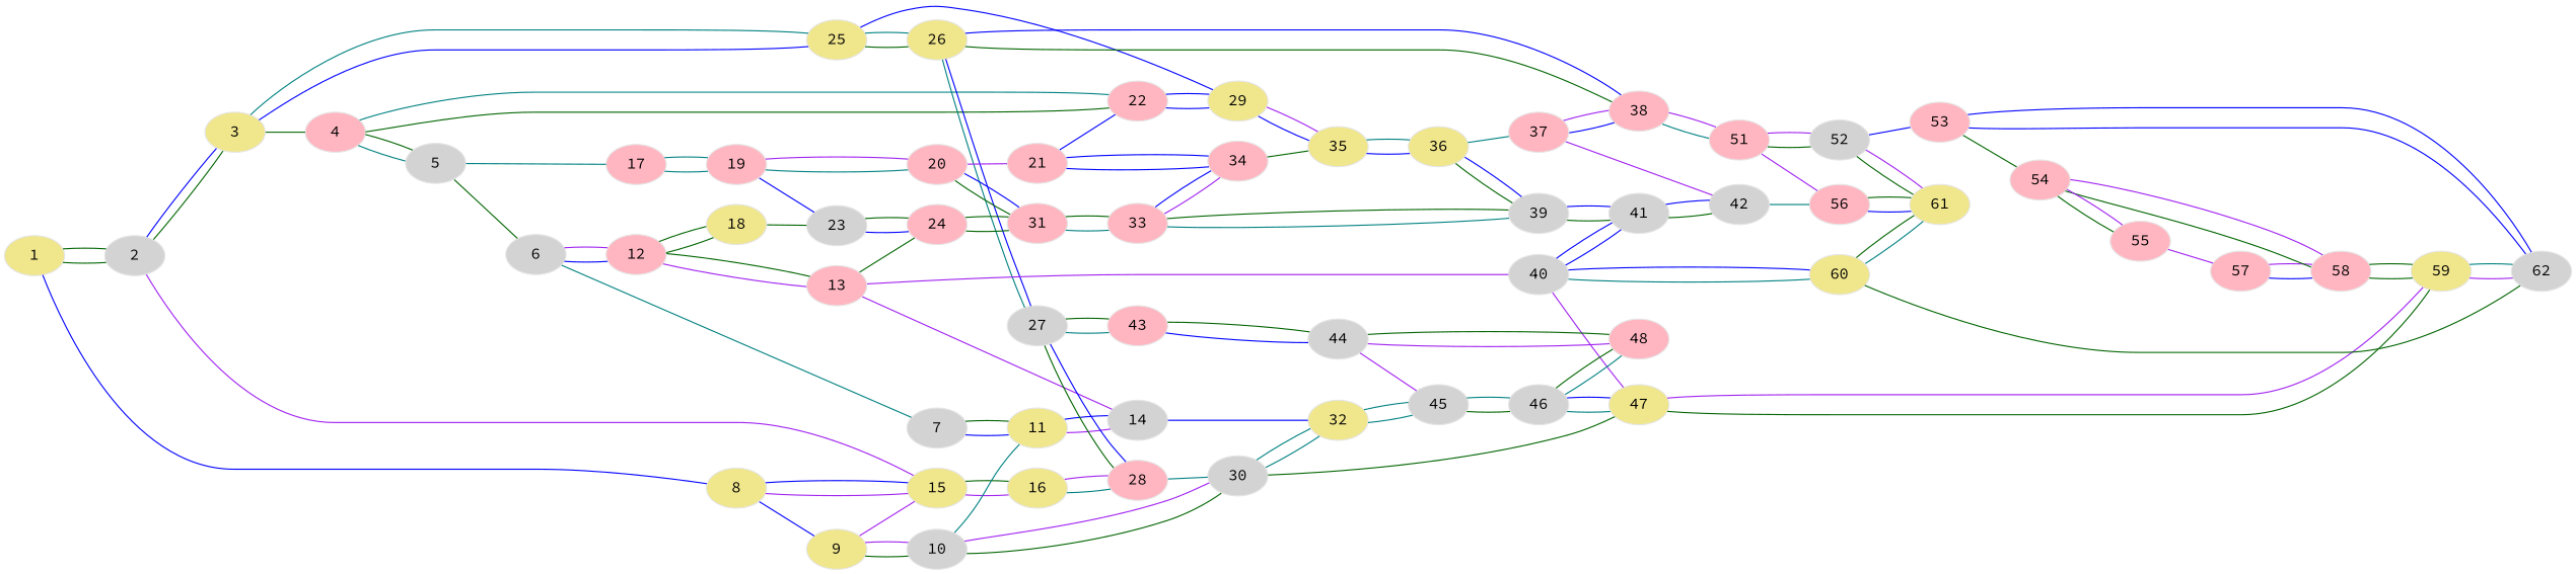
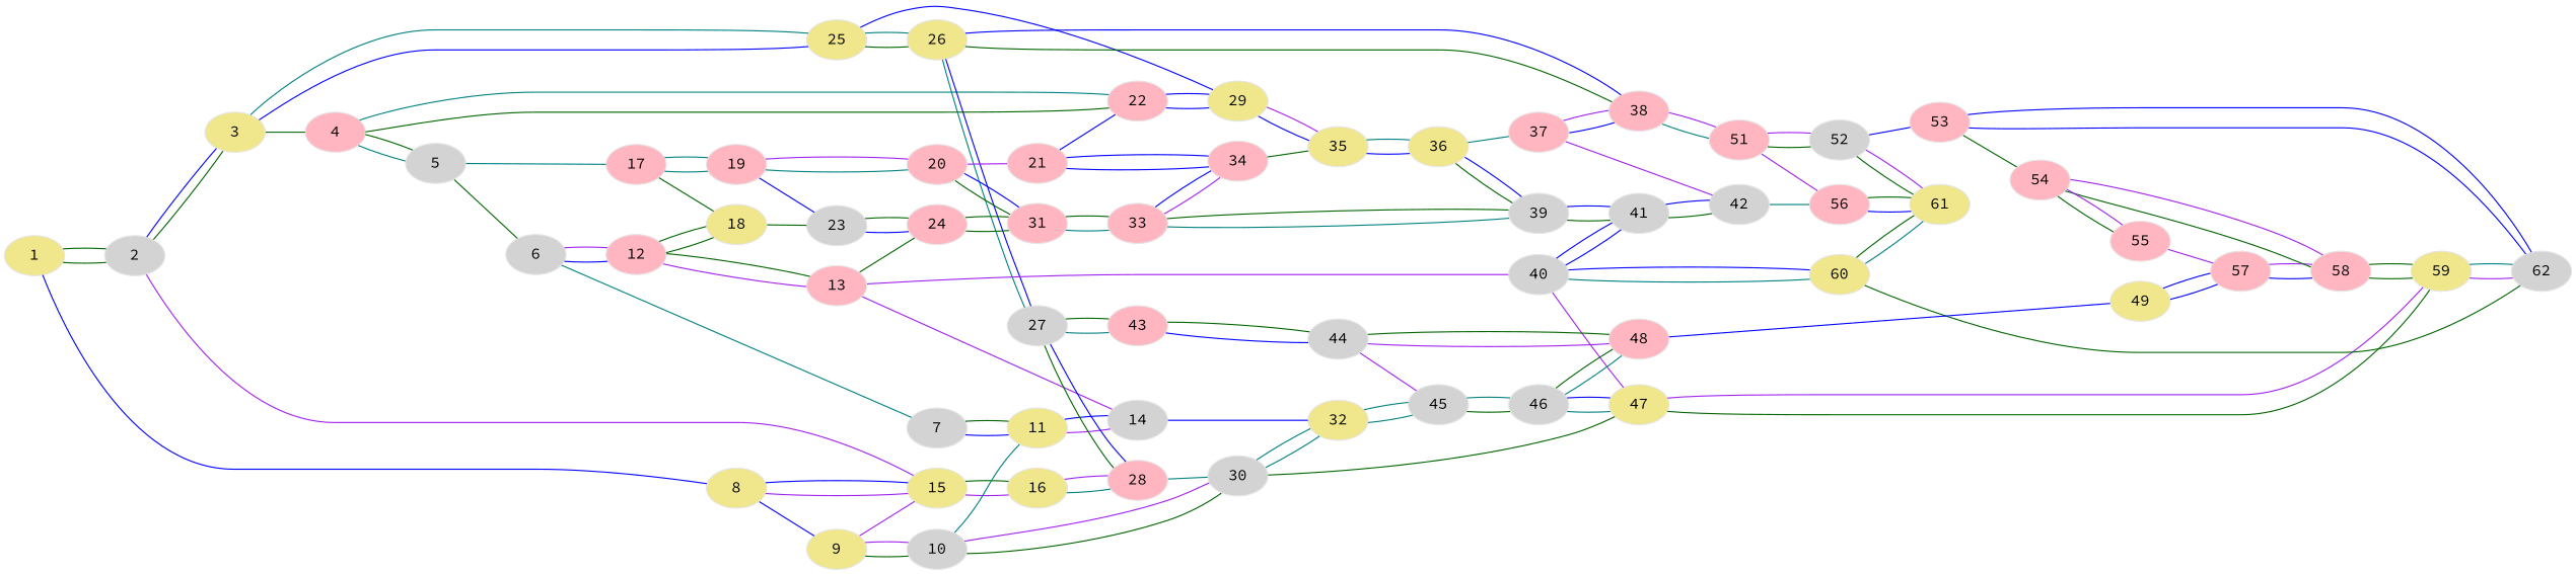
  graph {
    fontname="Source Code Pro"
    rankdir=LR
    node [color=gray90 fillcolor=lightpink fontname="Source Code Pro" style=filled]
    edge [color=darkgreen fontname="Source Code Pro"]
    1 [fillcolor=khaki]
    2 [fillcolor=lightgrey]
    8 [fillcolor=khaki]
    3 [fillcolor=khaki]
    15 [fillcolor=khaki]
    9 [fillcolor=khaki]
    4
    25 [fillcolor=khaki]
    16 [fillcolor=khaki]
    5 [fillcolor=lightgrey]
    22
    29 [fillcolor=khaki]
    26 [fillcolor=khaki]
    6 [fillcolor=lightgrey]
    17
    7 [fillcolor=lightgrey]
    12
    18 [fillcolor=khaki]
    19
    11 [fillcolor=khaki]
    13
    14 [fillcolor=lightgrey]
    10 [fillcolor=lightgrey]
    30 [fillcolor=lightgrey]
    28
    32 [fillcolor=khaki]
    47 [fillcolor=khaki]
    24
    40 [fillcolor=lightgrey]
    23 [fillcolor=lightgrey]
    31
    41 [fillcolor=lightgrey]
    60 [fillcolor=khaki]
    45 [fillcolor=lightgrey]
    59 [fillcolor=khaki]
    20
    21
    34
    33
    35 [fillcolor=khaki]
    27 [fillcolor=lightgrey]
    38
    43
    51
    44 [fillcolor=lightgrey]
    36 [fillcolor=khaki]
    39 [fillcolor=lightgrey]
    46 [fillcolor=lightgrey]
    37
    42 [fillcolor=lightgrey]
    56
    52 [fillcolor=lightgrey]
    61 [fillcolor=khaki]
    62 [fillcolor=lightgrey]
    48
+   49 [fillcolor=khaki]
    57
    58
    55
    53
    54
    1 -- 2
    1 -- 2
    1 -- 8 [color=blue]
    2 -- 3
    2 -- 3 [color=blue]
    2 -- 15 [color=purple]
    8 -- 15 [color=purple]
    8 -- 15 [color=blue]
    8 -- 9 [color=blue]
    3 -- 4
    3 -- 25 [color=blue]
    3 -- 25 [color=teal]
    15 -- 16 [color=purple]
    15 -- 16
    9 -- 15 [color=purple]
    9 -- 10
    9 -- 10 [color=purple]
    4 -- 5 [color=teal]
    4 -- 5
    4 -- 22
    4 -- 22 [color=teal]
    25 -- 29 [color=blue]
    25 -- 26
    25 -- 26 [color=teal]
    16 -- 28 [color=teal]
    16 -- 28 [color=purple]
    5 -- 6
    5 -- 17 [color=teal]
    22 -- 29 [color=blue]
    22 -- 29 [color=blue]
    29 -- 35 [color=blue]
    29 -- 35 [color=purple]
    26 -- 27 [color=teal]
    26 -- 27 [color=blue]
    26 -- 38
    26 -- 38 [color=blue]
    6 -- 7 [color=teal]
    6 -- 12 [color=blue]
    6 -- 12 [color=purple]
+   17 -- 18
    17 -- 19 [color=teal]
    17 -- 19 [color=teal]
    7 -- 11 [color=blue]
    7 -- 11
    12 -- 18
    12 -- 18
    12 -- 13 [color=purple]
    12 -- 13
    18 -- 23
    19 -- 23 [color=blue]
    19 -- 20 [color=teal]
    19 -- 20 [color=purple]
    11 -- 14 [color=purple]
    11 -- 14 [color=blue]
    13 -- 14 [color=purple]
    13 -- 24
    13 -- 40 [color=purple]
    14 -- 32 [color=blue]
    10 -- 11 [color=teal]
    10 -- 30
    10 -- 30 [color=purple]
    30 -- 32 [color=teal]
    30 -- 32 [color=teal]
    30 -- 47
    28 -- 30 [color=teal]
    32 -- 45 [color=teal]
    32 -- 45 [color=teal]
    47 -- 59
    47 -- 59 [color=purple]
    24 -- 31
    24 -- 31
    40 -- 47 [color=purple]
    40 -- 41 [color=blue]
    40 -- 41 [color=blue]
    40 -- 60 [color=teal]
    40 -- 60 [color=blue]
    23 -- 24 [color=blue]
    23 -- 24
    31 -- 33 [color=teal]
    31 -- 33
    41 -- 42
    41 -- 42 [color=blue]
    60 -- 61 [color=teal]
    60 -- 61
    60 -- 62
    45 -- 46
    45 -- 46 [color=teal]
    59 -- 62 [color=purple]
    59 -- 62 [color=teal]
    20 -- 31
    20 -- 31 [color=blue]
    20 -- 21 [color=purple]
    21 -- 22 [color=blue]
    21 -- 34 [color=blue]
    21 -- 34 [color=blue]
    34 -- 35
    33 -- 34 [color=purple]
    33 -- 34 [color=blue]
    33 -- 39 [color=teal]
    33 -- 39
    35 -- 36 [color=blue]
    35 -- 36 [color=teal]
    27 -- 28
    27 -- 28 [color=blue]
    27 -- 43 [color=teal]
    27 -- 43
    38 -- 51 [color=teal]
    38 -- 51 [color=purple]
    43 -- 44 [color=blue]
    43 -- 44
    51 -- 56 [color=purple]
    51 -- 52
    51 -- 52 [color=purple]
    44 -- 45 [color=purple]
    44 -- 48 [color=purple]
    44 -- 48
    36 -- 39
    36 -- 39 [color=blue]
    36 -- 37 [color=teal]
    39 -- 41
    39 -- 41 [color=blue]
    46 -- 47 [color=teal]
    46 -- 47 [color=blue]
    46 -- 48 [color=teal]
    46 -- 48
    37 -- 38 [color=blue]
    37 -- 38 [color=purple]
    37 -- 42 [color=purple]
    42 -- 56 [color=teal]
    56 -- 61 [color=blue]
    56 -- 61
    52 -- 61
    52 -- 61 [color=purple]
    52 -- 53 [color=blue]
+   48 -- 49 [color=blue]
+   49 -- 57 [color=blue]
+   49 -- 57 [color=blue]
    57 -- 58 [color=blue]
    57 -- 58 [color=purple]
    58 -- 59
    58 -- 59
    55 -- 57 [color=purple]
    53 -- 62 [color=blue]
    53 -- 62 [color=blue]
    53 -- 54
    54 -- 58
    54 -- 58 [color=purple]
    54 -- 55
    54 -- 55 [color=purple]
  }
